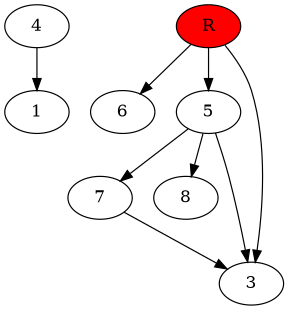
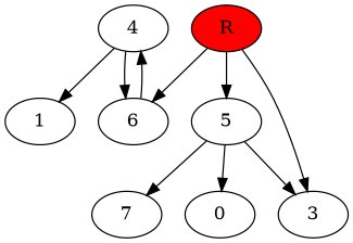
  digraph {
    fontname="DejaVu Serif"
    node [fontname="DejaVu Serif"]
    edge [fontname="DejaVu Serif"]
    4
    1
    6
    5
    7
-   8
+   8 [label=0]
    3
    R [fillcolor="#ff0000" style=filled]
    4 -> 1
+   4 -> 6
+   6 -> 4
    5 -> 7
    5 -> 8
    5 -> 3
-   7 -> 3
    R -> 6
    R -> 5
    R -> 3
  }
